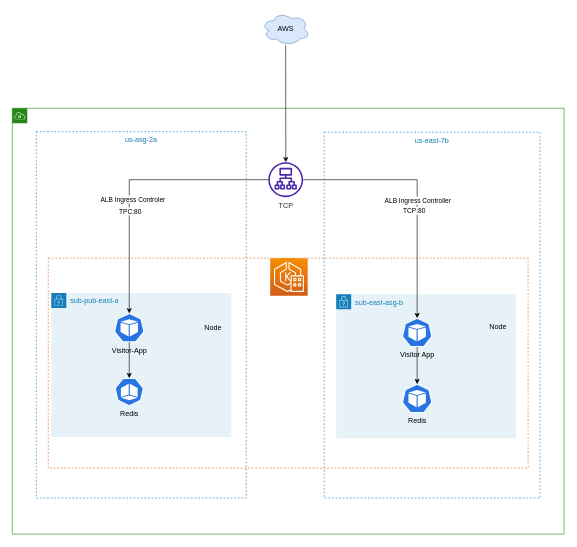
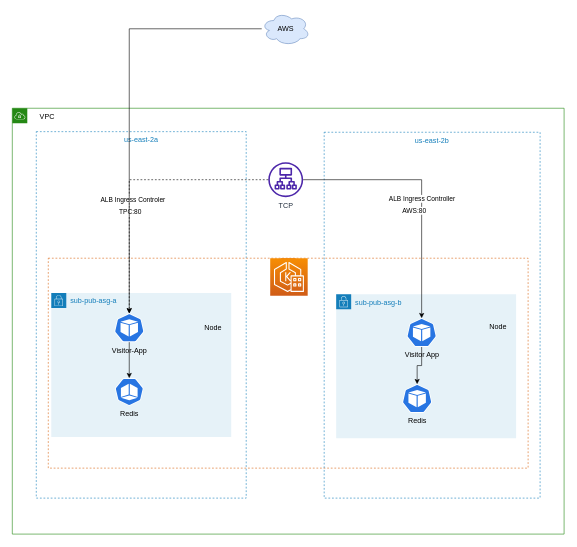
  <mxCell id="0" />
  <mxCell id="1" parent="0" />
  <mxCell id="2" value="" style="points=[[0,0],[0.25,0],[0.5,0],[0.75,0],[1,0],[1,0.25],[1,0.5],[1,0.75],[1,1],[0.75,1],[0.5,1],[0.25,1],[0,1],[0,0.75],[0,0.5],[0,0.25]];outlineConnect=0;gradientColor=none;html=1;whiteSpace=wrap;fontSize=12;fontStyle=0;container=1;pointerEvents=0;collapsible=0;recursiveResize=0;shape=mxgraph.aws4.group;grIcon=mxgraph.aws4.group_vpc;strokeColor=#248814;fillColor=none;verticalAlign=top;align=left;spacingLeft=30;fontColor=#AAB7B8;dashed=0;" parent="1" vertex="1"><mxGeometry x="20" y="180" width="920" height="710" as="geometry" /></mxCell>
- <mxCell id="3" value="us-asg-2a" style="fillColor=none;strokeColor=#147EBA;dashed=1;verticalAlign=top;fontStyle=0;fontColor=#147EBA;" parent="2" vertex="1"><mxGeometry x="40" y="39" width="350" height="611" as="geometry" /></mxCell>
- <mxCell id="4" value="sub-pub-east-a" style="points=[[0,0],[0.25,0],[0.5,0],[0.75,0],[1,0],[1,0.25],[1,0.5],[1,0.75],[1,1],[0.75,1],[0.5,1],[0.25,1],[0,1],[0,0.75],[0,0.5],[0,0.25]];outlineConnect=0;gradientColor=none;html=1;whiteSpace=wrap;fontSize=12;fontStyle=0;container=1;pointerEvents=0;collapsible=0;recursiveResize=0;shape=mxgraph.aws4.group;grIcon=mxgraph.aws4.group_security_group;grStroke=0;strokeColor=#147EBA;fillColor=#E6F2F8;verticalAlign=top;align=left;spacingLeft=30;fontColor=#147EBA;dashed=0;" parent="2" vertex="1"><mxGeometry x="65" y="308" width="300" height="240" as="geometry" /></mxCell>
+ <mxCell id="3" value="us-east-2a" style="fillColor=none;strokeColor=#147EBA;dashed=1;verticalAlign=top;fontStyle=0;fontColor=#147EBA;" parent="2" vertex="1"><mxGeometry x="40" y="39" width="350" height="611" as="geometry" /></mxCell>
+ <mxCell id="4" value="sub-pub-asg-a" style="points=[[0,0],[0.25,0],[0.5,0],[0.75,0],[1,0],[1,0.25],[1,0.5],[1,0.75],[1,1],[0.75,1],[0.5,1],[0.25,1],[0,1],[0,0.75],[0,0.5],[0,0.25]];outlineConnect=0;gradientColor=none;html=1;whiteSpace=wrap;fontSize=12;fontStyle=0;container=1;pointerEvents=0;collapsible=0;recursiveResize=0;shape=mxgraph.aws4.group;grIcon=mxgraph.aws4.group_security_group;grStroke=0;strokeColor=#147EBA;fillColor=#E6F2F8;verticalAlign=top;align=left;spacingLeft=30;fontColor=#147EBA;dashed=0;" parent="2" vertex="1"><mxGeometry x="65" y="308" width="300" height="240" as="geometry" /></mxCell>
  <mxCell id="5" value="" style="points=[[0,0],[0.25,0],[0.5,0],[0.75,0],[1,0],[1,0.25],[1,0.5],[1,0.75],[1,1],[0.75,1],[0.5,1],[0.25,1],[0,1],[0,0.75],[0,0.5],[0,0.25]];outlineConnect=0;gradientColor=none;html=1;whiteSpace=wrap;fontSize=12;fontStyle=0;container=1;pointerEvents=0;collapsible=0;recursiveResize=0;shape=mxgraph.aws4.groupCenter;grIcon=mxgraph.aws4.group_auto_scaling_group;grStroke=1;strokeColor=#D86613;fillColor=none;verticalAlign=top;align=center;fontColor=#000000;dashed=1;spacingTop=25;" parent="2" vertex="1"><mxGeometry x="60" y="250" width="800" height="350" as="geometry" /></mxCell>
  <mxCell id="6" value="" style="sketch=0;points=[[0,0,0],[0.25,0,0],[0.5,0,0],[0.75,0,0],[1,0,0],[0,1,0],[0.25,1,0],[0.5,1,0],[0.75,1,0],[1,1,0],[0,0.25,0],[0,0.5,0],[0,0.75,0],[1,0.25,0],[1,0.5,0],[1,0.75,0]];outlineConnect=0;fontColor=#000000;gradientColor=#F78E04;gradientDirection=north;fillColor=#D05C17;strokeColor=#ffffff;dashed=0;verticalLabelPosition=bottom;verticalAlign=top;align=center;html=1;fontSize=12;fontStyle=0;aspect=fixed;shape=mxgraph.aws4.resourceIcon;resIcon=mxgraph.aws4.eks_anywhere;" parent="5" vertex="1"><mxGeometry x="370" width="62.5" height="62.5" as="geometry" /></mxCell>
  <mxCell id="7" value="Redis" style="sketch=0;html=1;dashed=0;whitespace=wrap;fillColor=#2875E2;strokeColor=#ffffff;points=[[0.005,0.63,0],[0.1,0.2,0],[0.9,0.2,0],[0.5,0,0],[0.995,0.63,0],[0.72,0.99,0],[0.5,1,0],[0.28,0.99,0]];verticalLabelPosition=bottom;align=center;verticalAlign=top;shape=mxgraph.kubernetes.icon;prIcon=pod;fontColor=#000000;direction=west;" parent="5" vertex="1"><mxGeometry x="110" y="200" width="50" height="46" as="geometry" /></mxCell>
  <mxCell id="8" value="Node" style="text;html=1;align=center;verticalAlign=middle;whiteSpace=wrap;rounded=0;" vertex="1" parent="5"><mxGeometry x="245" y="102" width="60" height="30" as="geometry" /></mxCell>
- <mxCell id="9" value="us-east-7b" style="fillColor=none;strokeColor=#147EBA;dashed=1;verticalAlign=top;fontStyle=0;fontColor=#147EBA;" parent="2" vertex="1"><mxGeometry x="520" y="40" width="360" height="610" as="geometry" /></mxCell>
- <mxCell id="10" value="sub-east-asg-b" style="points=[[0,0],[0.25,0],[0.5,0],[0.75,0],[1,0],[1,0.25],[1,0.5],[1,0.75],[1,1],[0.75,1],[0.5,1],[0.25,1],[0,1],[0,0.75],[0,0.5],[0,0.25]];outlineConnect=0;gradientColor=none;html=1;whiteSpace=wrap;fontSize=12;fontStyle=0;container=1;pointerEvents=0;collapsible=0;recursiveResize=0;shape=mxgraph.aws4.group;grIcon=mxgraph.aws4.group_security_group;grStroke=0;strokeColor=#147EBA;fillColor=#E6F2F8;verticalAlign=top;align=left;spacingLeft=30;fontColor=#147EBA;dashed=0;" parent="2" vertex="1"><mxGeometry x="540" y="310" width="300" height="240" as="geometry" /></mxCell>
- <mxCell id="11" value="Visitor App" style="sketch=0;html=1;dashed=0;whitespace=wrap;fillColor=#2875E2;strokeColor=#ffffff;points=[[0.005,0.63,0],[0.1,0.2,0],[0.9,0.2,0],[0.5,0,0],[0.995,0.63,0],[0.72,0.99,0],[0.5,1,0],[0.28,0.99,0]];verticalLabelPosition=bottom;align=center;verticalAlign=top;shape=mxgraph.kubernetes.icon;prIcon=pod;fontColor=#000000;" parent="10" vertex="1"><mxGeometry x="110" y="40" width="50" height="48" as="geometry" /></mxCell>
+ <mxCell id="9" value="us-east-2b" style="fillColor=none;strokeColor=#147EBA;dashed=1;verticalAlign=top;fontStyle=0;fontColor=#147EBA;" parent="2" vertex="1"><mxGeometry x="520" y="40" width="360" height="610" as="geometry" /></mxCell>
+ <mxCell id="10" value="sub-pub-asg-b" style="points=[[0,0],[0.25,0],[0.5,0],[0.75,0],[1,0],[1,0.25],[1,0.5],[1,0.75],[1,1],[0.75,1],[0.5,1],[0.25,1],[0,1],[0,0.75],[0,0.5],[0,0.25]];outlineConnect=0;gradientColor=none;html=1;whiteSpace=wrap;fontSize=12;fontStyle=0;container=1;pointerEvents=0;collapsible=0;recursiveResize=0;shape=mxgraph.aws4.group;grIcon=mxgraph.aws4.group_security_group;grStroke=0;strokeColor=#147EBA;fillColor=#E6F2F8;verticalAlign=top;align=left;spacingLeft=30;fontColor=#147EBA;dashed=0;" parent="2" vertex="1"><mxGeometry x="540" y="310" width="300" height="240" as="geometry" /></mxCell>
+ <mxCell id="11" value="Visitor App" style="sketch=0;html=1;dashed=0;whitespace=wrap;fillColor=#2875E2;strokeColor=#ffffff;points=[[0.005,0.63,0],[0.1,0.2,0],[0.9,0.2,0],[0.5,0,0],[0.995,0.63,0],[0.72,0.99,0],[0.5,1,0],[0.28,0.99,0]];verticalLabelPosition=bottom;align=center;verticalAlign=top;shape=mxgraph.kubernetes.icon;prIcon=pod;fontColor=#000000;" parent="10" vertex="1"><mxGeometry x="110" y="40" width="65" height="48" as="geometry" /></mxCell>
  <mxCell id="12" value="Node" style="text;html=1;align=center;verticalAlign=middle;whiteSpace=wrap;rounded=0;" vertex="1" parent="10"><mxGeometry x="240" y="40" width="60" height="30" as="geometry" /></mxCell>
  <mxCell id="13" value="TCP" style="sketch=0;outlineConnect=0;fontColor=#232F3E;gradientColor=none;fillColor=#4D27AA;strokeColor=none;dashed=0;verticalLabelPosition=bottom;verticalAlign=top;align=center;html=1;fontSize=12;fontStyle=0;aspect=fixed;pointerEvents=1;shape=mxgraph.aws4.application_load_balancer;" parent="2" vertex="1"><mxGeometry x="426.75" y="90" width="58.25" height="58.25" as="geometry" /></mxCell>
- <mxCell id="14" style="edgeStyle=orthogonalEdgeStyle;rounded=0;orthogonalLoop=1;jettySize=auto;html=1;entryX=0.5;entryY=0;entryDx=0;entryDy=0;entryPerimeter=0;fontColor=#000000;" parent="2" source="13" target="22" edge="1"><mxGeometry relative="1" as="geometry" /></mxCell>
+ <mxCell id="14" style="edgeStyle=orthogonalEdgeStyle;rounded=0;orthogonalLoop=1;jettySize=auto;html=1;entryX=0.5;entryY=0;entryDx=0;entryDy=0;entryPerimeter=0;fontColor=#000000;dashed=1;" parent="2" source="13" target="22" edge="1"><mxGeometry relative="1" as="geometry" /></mxCell>
  <mxCell id="15" value="ALB Ingress Controler" style="edgeLabel;html=1;align=center;verticalAlign=middle;resizable=0;points=[];fontColor=#000000;" parent="14" vertex="1" connectable="0"><mxGeometry x="0.419" y="-1" relative="1" as="geometry"><mxPoint x="6" y="-59" as="offset" /></mxGeometry></mxCell>
  <mxCell id="16" value="TPC:80&amp;nbsp;" style="edgeLabel;html=1;align=center;verticalAlign=middle;resizable=0;points=[];fontColor=#000000;" parent="14" vertex="1" connectable="0"><mxGeometry x="0.65" y="2" relative="1" as="geometry"><mxPoint y="-91" as="offset" /></mxGeometry></mxCell>
  <mxCell id="17" style="edgeStyle=orthogonalEdgeStyle;rounded=0;orthogonalLoop=1;jettySize=auto;html=1;fontColor=#000000;entryX=0.5;entryY=0;entryDx=0;entryDy=0;entryPerimeter=0;" parent="2" source="13" target="11" edge="1"><mxGeometry relative="1" as="geometry"><mxPoint x="770" y="280" as="targetPoint" /></mxGeometry></mxCell>
  <mxCell id="18" value="ALB Ingress Controller" style="edgeLabel;html=1;align=center;verticalAlign=middle;resizable=0;points=[];fontColor=#000000;" parent="17" vertex="1" connectable="0"><mxGeometry x="0.5" y="1" relative="1" as="geometry"><mxPoint x="-1" y="-92" as="offset" /></mxGeometry></mxCell>
- <mxCell id="19" value="TCP:80" style="edgeLabel;html=1;align=center;verticalAlign=middle;resizable=0;points=[];fontColor=#000000;" parent="2" vertex="1" connectable="0"><mxGeometry x="760" y="140.0" as="geometry"><mxPoint x="-91" y="30" as="offset" /></mxGeometry></mxCell>
+ <mxCell id="19" value="AWS:80" style="edgeLabel;html=1;align=center;verticalAlign=middle;resizable=0;points=[];fontColor=#000000;" parent="2" vertex="1" connectable="0"><mxGeometry x="760" y="140.0" as="geometry"><mxPoint x="-91" y="30" as="offset" /></mxGeometry></mxCell>
  <mxCell id="20" style="edgeStyle=orthogonalEdgeStyle;rounded=0;orthogonalLoop=1;jettySize=auto;html=1;entryX=0.5;entryY=0;entryDx=0;entryDy=0;entryPerimeter=0;fontColor=#000000;" parent="2" source="11" target="21" edge="1"><mxGeometry relative="1" as="geometry" /></mxCell>
  <mxCell id="21" value="Redis" style="sketch=0;html=1;dashed=0;whitespace=wrap;fillColor=#2875E2;strokeColor=#ffffff;points=[[0.005,0.63,0],[0.1,0.2,0],[0.9,0.2,0],[0.5,0,0],[0.995,0.63,0],[0.72,0.99,0],[0.5,1,0],[0.28,0.99,0]];verticalLabelPosition=bottom;align=center;verticalAlign=top;shape=mxgraph.kubernetes.icon;prIcon=pod;fontColor=#000000;" parent="2" vertex="1"><mxGeometry x="650" y="460" width="50" height="48" as="geometry" /></mxCell>
  <mxCell id="22" value="Visitor&lt;span style=&quot;background-color: transparent; color: light-dark(rgb(0, 0, 0), rgb(237, 237, 237));&quot;&gt;-App&lt;/span&gt;&lt;div&gt;&lt;div&gt;&lt;br&gt;&lt;/div&gt;&lt;/div&gt;" style="sketch=0;html=1;dashed=0;whitespace=wrap;fillColor=#2875E2;strokeColor=#ffffff;points=[[0.005,0.63,0],[0.1,0.2,0],[0.9,0.2,0],[0.5,0,0],[0.995,0.63,0],[0.72,0.99,0],[0.5,1,0],[0.28,0.99,0]];verticalLabelPosition=bottom;align=center;verticalAlign=top;shape=mxgraph.kubernetes.icon;prIcon=pod;fontColor=#000000;" parent="2" vertex="1"><mxGeometry x="170" y="342" width="50" height="48" as="geometry" /></mxCell>
  <mxCell id="23" style="edgeStyle=orthogonalEdgeStyle;rounded=0;orthogonalLoop=1;jettySize=auto;html=1;entryX=0.5;entryY=1;entryDx=0;entryDy=0;entryPerimeter=0;fontColor=#000000;" parent="2" source="22" target="7" edge="1"><mxGeometry relative="1" as="geometry" /></mxCell>
+ <mxCell id="24" value="VPC&amp;nbsp;" style="text;html=1;align=center;verticalAlign=middle;whiteSpace=wrap;rounded=0;" parent="2" vertex="1"><mxGeometry x="30" width="60" height="30" as="geometry" /></mxCell>
  <mxCell id="25" value="" style="shape=image;verticalLabelPosition=bottom;labelBackgroundColor=default;verticalAlign=top;aspect=fixed;imageAspect=0;image=https://miro.medium.com/v2/resize:fit:684/1*XF6UMNpSu77WpUm8EsSP0w.png;" vertex="1" parent="2"><mxGeometry x="310" y="310.37" width="55" height="45.35" as="geometry" /></mxCell>
  <mxCell id="26" value="" style="shape=image;verticalLabelPosition=bottom;labelBackgroundColor=default;verticalAlign=top;aspect=fixed;imageAspect=0;image=https://miro.medium.com/v2/resize:fit:684/1*XF6UMNpSu77WpUm8EsSP0w.png;" vertex="1" parent="2"><mxGeometry x="785" y="308" width="55" height="45.35" as="geometry" /></mxCell>
- <mxCell id="27" style="edgeStyle=orthogonalEdgeStyle;rounded=0;orthogonalLoop=1;jettySize=auto;html=1;" parent="1" source="28" target="13" edge="1"><mxGeometry relative="1" as="geometry" /></mxCell>
+ <mxCell id="27" style="edgeStyle=orthogonalEdgeStyle;rounded=0;orthogonalLoop=1;jettySize=auto;html=1;" parent="1" source="28" target="22" edge="1"><mxGeometry relative="1" as="geometry" /></mxCell>
  <mxCell id="28" value="AWS" style="ellipse;shape=cloud;whiteSpace=wrap;html=1;fillColor=#dae8fc;strokeColor=#6c8ebf;" parent="1" vertex="1"><mxGeometry x="435.87" y="20" width="80" height="55" as="geometry" /></mxCell>
